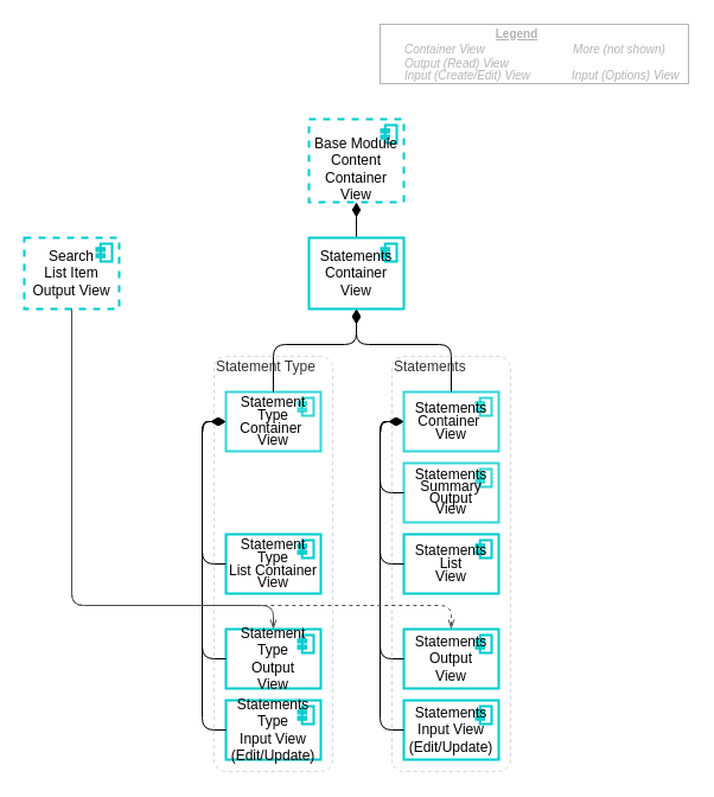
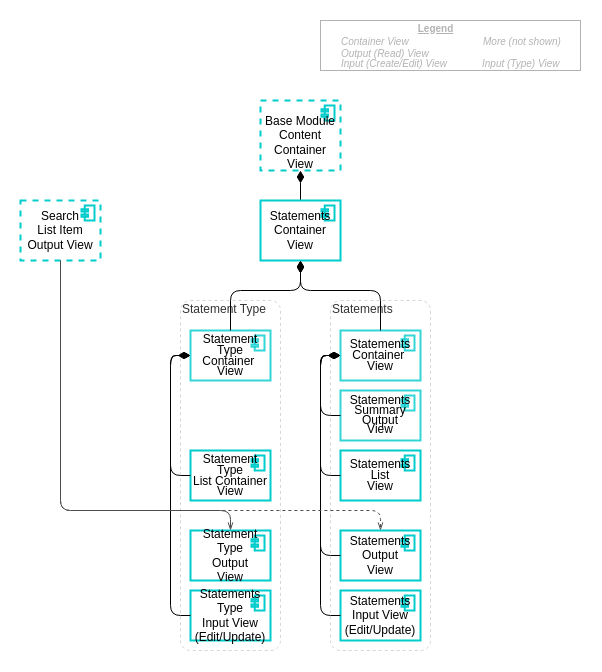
  <mxCell id="0" />
  <mxCell id="1" parent="0" />
  <mxCell id="2" value="&lt;font style=&quot;font-size: 12px;&quot;&gt;Statements&lt;/font&gt;" style="rounded=1;whiteSpace=wrap;html=1;shadow=0;glass=0;comic=0;strokeColor=#CCCCCC;fillColor=none;fontSize=12;align=left;fontColor=#333333;recursiveResize=0;container=1;collapsible=0;dashed=1;verticalAlign=top;spacing=2;spacingTop=-5;absoluteArcSize=1;opacity=80;" vertex="1" parent="1"><mxGeometry x="330" y="300" width="100" height="350" as="geometry" /></mxCell>
  <mxCell id="3" value="&lt;span style=&quot;font-size: 12px&quot;&gt;Statements&lt;/span&gt;&lt;span style=&quot;font-size: 12px&quot;&gt;&lt;br style=&quot;font-size: 12px&quot;&gt;&lt;/span&gt;&lt;span style=&quot;font-size: 12px&quot;&gt;Input &lt;/span&gt;&lt;span style=&quot;font-size: 12px&quot;&gt;View&lt;br&gt;(Edit/Update)&lt;br style=&quot;font-size: 12px&quot;&gt;&lt;/span&gt;" style="html=1;outlineConnect=0;whiteSpace=wrap;fillColor=none;strokeColor=#00CCCC;shape=mxgraph.archimate3.application;appType=comp;archiType=square;fontSize=12;verticalAlign=middle;container=1;collapsible=0;strokeWidth=2;" vertex="1" parent="2"><mxGeometry x="10" y="290" width="80" height="50" as="geometry" /></mxCell>
  <mxCell id="4" value="" style="shape=image;html=1;verticalAlign=top;verticalLabelPosition=bottom;labelBackgroundColor=#ffffff;imageAspect=0;aspect=fixed;image=https://cdn3.iconfinder.com/data/icons/arrow-and-interface-4/28/input-2-128.png;strokeColor=#00CCCC;strokeWidth=2;fillColor=none;fontSize=12;align=left;" vertex="1" parent="3"><mxGeometry width="20" height="20" as="geometry" /></mxCell>
  <mxCell id="5" value="&lt;span style=&quot;font-size: 12px&quot;&gt;Statements&lt;br style=&quot;font-size: 12px&quot;&gt;&lt;/span&gt;&lt;span style=&quot;font-size: 12px&quot;&gt;Output&lt;br style=&quot;font-size: 12px&quot;&gt;&lt;/span&gt;&lt;span style=&quot;font-size: 12px&quot;&gt;View&lt;br style=&quot;font-size: 12px&quot;&gt;&lt;/span&gt;" style="html=1;outlineConnect=0;whiteSpace=wrap;fillColor=none;strokeColor=#00CCCC;shape=mxgraph.archimate3.application;appType=comp;archiType=square;fontSize=12;verticalAlign=middle;container=1;collapsible=0;strokeWidth=2;" vertex="1" parent="2"><mxGeometry x="10" y="230" width="80" height="50" as="geometry" /></mxCell>
  <mxCell id="6" value="" style="shape=image;html=1;verticalAlign=top;verticalLabelPosition=bottom;labelBackgroundColor=#ffffff;imageAspect=0;aspect=fixed;image=https://cdn1.iconfinder.com/data/icons/essential-pack-3/24/82.output-128.png;strokeColor=#00CCCC;strokeWidth=2;fillColor=none;fontSize=12;align=left;" vertex="1" parent="5"><mxGeometry width="20" height="20" as="geometry" /></mxCell>
  <mxCell id="7" value="" style="html=1;endArrow=diamondThin;endFill=1;edgeStyle=elbowEdgeStyle;endSize=10;strokeColor=#000000;fontSize=10;exitX=0;exitY=0.5;exitDx=0;exitDy=0;exitPerimeter=0;" edge="1" parent="2" source="3" target="8"><mxGeometry width="160" relative="1" as="geometry"><mxPoint x="-144" y="260" as="sourcePoint" /><mxPoint x="80" y="70" as="targetPoint" /><Array as="points"><mxPoint x="-10" y="120" /></Array></mxGeometry></mxCell>
  <mxCell id="8" value="&lt;p style=&quot;line-height: 90%&quot;&gt;&lt;span style=&quot;font-size: 12px&quot;&gt;Statements&lt;br style=&quot;font-size: 12px&quot;&gt;&lt;/span&gt;&lt;span style=&quot;font-size: 12px&quot;&gt;Container&amp;nbsp;&lt;br style=&quot;font-size: 12px&quot;&gt;&lt;/span&gt;&lt;span style=&quot;font-size: 12px&quot;&gt;View&lt;br style=&quot;font-size: 12px&quot;&gt;&lt;/span&gt;&lt;/p&gt;" style="html=1;outlineConnect=0;whiteSpace=wrap;fillColor=#ffffff;strokeColor=#00CCCC;shape=mxgraph.archimate3.application;appType=comp;archiType=square;fontSize=12;verticalAlign=middle;container=1;collapsible=0;strokeWidth=2;opacity=80;" vertex="1" parent="2"><mxGeometry x="10" y="30" width="80" height="50" as="geometry" /></mxCell>
  <mxCell id="9" value="" style="shape=image;html=1;verticalAlign=top;verticalLabelPosition=bottom;labelBackgroundColor=#ffffff;imageAspect=0;aspect=fixed;image=https://cdn1.iconfinder.com/data/icons/material-core/18/check-box-outline-blank-128.png;strokeColor=#00CCCC;strokeWidth=2;fillColor=none;fontSize=12;align=left;" vertex="1" parent="8"><mxGeometry width="20" height="20" as="geometry" /></mxCell>
  <mxCell id="10" value="" style="html=1;endArrow=diamondThin;endFill=1;edgeStyle=elbowEdgeStyle;endSize=10;strokeColor=#000000;fontSize=10;entryX=0;entryY=0.5;entryDx=0;entryDy=0;entryPerimeter=0;" edge="1" parent="2" source="5" target="8"><mxGeometry width="160" relative="1" as="geometry"><mxPoint x="10" y="230" as="sourcePoint" /><mxPoint x="-10" y="180" as="targetPoint" /><Array as="points"><mxPoint x="-10" y="200" /></Array></mxGeometry></mxCell>
  <mxCell id="11" value="&lt;p style=&quot;line-height: 90%&quot;&gt;&lt;span style=&quot;font-size: 12px&quot;&gt;Statements&lt;br style=&quot;font-size: 12px&quot;&gt;&lt;/span&gt;&lt;span style=&quot;font-size: 12px&quot;&gt;List&lt;br style=&quot;font-size: 12px&quot;&gt;&lt;/span&gt;&lt;span style=&quot;font-size: 12px&quot;&gt;View&lt;br style=&quot;font-size: 12px&quot;&gt;&lt;/span&gt;&lt;/p&gt;" style="html=1;outlineConnect=0;whiteSpace=wrap;fillColor=none;strokeColor=#00CCCC;shape=mxgraph.archimate3.application;appType=comp;archiType=square;fontSize=12;verticalAlign=middle;container=1;collapsible=0;strokeWidth=2;" vertex="1" parent="2"><mxGeometry x="10" y="150" width="80" height="50" as="geometry" /></mxCell>
  <mxCell id="12" value="" style="shape=image;html=1;verticalAlign=top;verticalLabelPosition=bottom;labelBackgroundColor=none;imageAspect=0;aspect=fixed;image=https://cdn4.iconfinder.com/data/icons/free-ui/64/v-35-128.png;strokeColor=#000000;strokeWidth=3;fillColor=#99FFFF;fontSize=12;fontColor=#000000;align=left;" vertex="1" parent="11"><mxGeometry width="20" height="20" as="geometry" /></mxCell>
  <mxCell id="13" value="&lt;p style=&quot;line-height: 80%&quot;&gt;&lt;span style=&quot;font-size: 12px&quot;&gt;Statements&lt;br style=&quot;font-size: 12px&quot;&gt;&lt;/span&gt;&lt;span style=&quot;font-size: 12px&quot;&gt;Summary Output&lt;br style=&quot;font-size: 12px&quot;&gt;&lt;/span&gt;&lt;span style=&quot;font-size: 12px&quot;&gt;View&lt;br style=&quot;font-size: 12px&quot;&gt;&lt;/span&gt;&lt;/p&gt;" style="html=1;outlineConnect=0;whiteSpace=wrap;fillColor=none;strokeColor=#00CCCC;shape=mxgraph.archimate3.application;appType=comp;archiType=square;fontSize=12;verticalAlign=middle;container=1;collapsible=0;strokeWidth=2;opacity=80;" vertex="1" parent="2"><mxGeometry x="10" y="90" width="80" height="50" as="geometry" /></mxCell>
  <mxCell id="14" value="" style="shape=image;html=1;verticalAlign=top;verticalLabelPosition=bottom;labelBackgroundColor=#ffffff;imageAspect=0;aspect=fixed;image=https://cdn1.iconfinder.com/data/icons/essential-pack-3/24/82.output-128.png;strokeColor=#00CCCC;strokeWidth=2;fillColor=none;fontSize=12;align=left;" vertex="1" parent="13"><mxGeometry width="20" height="20" as="geometry" /></mxCell>
  <mxCell id="15" style="rounded=1;orthogonalLoop=1;jettySize=auto;html=1;entryX=0;entryY=0.5;entryDx=0;entryDy=0;endArrow=none;endFill=0;strokeColor=#000000;fontSize=10;startArrow=diamondThin;startFill=1;edgeStyle=elbowEdgeStyle;entryPerimeter=0;exitX=0;exitY=0.5;exitDx=0;exitDy=0;exitPerimeter=0;" edge="1" parent="2" source="8" target="13"><mxGeometry relative="1" as="geometry"><Array as="points"><mxPoint x="-10" y="90" /></Array><mxPoint x="-90" y="120" as="targetPoint" /><mxPoint x="-90" y="60" as="sourcePoint" /></mxGeometry></mxCell>
  <mxCell id="16" style="rounded=1;orthogonalLoop=1;jettySize=auto;html=1;endArrow=none;endFill=0;strokeColor=#000000;fontSize=10;startArrow=diamondThin;startFill=1;edgeStyle=elbowEdgeStyle;exitX=0;exitY=0.5;exitDx=0;exitDy=0;exitPerimeter=0;" edge="1" parent="2" source="8" target="11"><mxGeometry relative="1" as="geometry"><Array as="points"><mxPoint x="-10" y="110" /></Array><mxPoint x="-90" y="180" as="targetPoint" /><mxPoint x="-90" y="60" as="sourcePoint" /></mxGeometry></mxCell>
  <mxCell id="17" value="" style="html=1;endArrow=diamondThin;endFill=1;edgeStyle=elbowEdgeStyle;elbow=vertical;endSize=10;strokeColor=#000000;fontSize=10;entryX=0.5;entryY=1;entryDx=0;entryDy=0;entryPerimeter=0;exitX=0.5;exitY=0;exitDx=0;exitDy=0;exitPerimeter=0;" edge="1" parent="1" source="8" target="21"><mxGeometry width="160" relative="1" as="geometry"><mxPoint x="210" y="370" as="sourcePoint" /><mxPoint x="320" y="341" as="targetPoint" /><Array as="points"><mxPoint x="350" y="290" /><mxPoint x="390" y="590" /><mxPoint x="380" y="420" /><mxPoint x="380" y="320" /><mxPoint x="270" y="280" /><mxPoint x="280" y="280" /></Array></mxGeometry></mxCell>
  <mxCell id="18" value="" style="html=1;endArrow=diamondThin;endFill=1;endSize=10;strokeColor=#000000;fontSize=10;entryX=0.5;entryY=1;entryDx=0;entryDy=0;entryPerimeter=0;exitX=0.5;exitY=0;exitDx=0;exitDy=0;exitPerimeter=0;" edge="1" parent="1" source="21" target="19"><mxGeometry width="160" relative="1" as="geometry"><mxPoint x="210" y="290" as="sourcePoint" /><mxPoint x="570" y="140" as="targetPoint" /></mxGeometry></mxCell>
  <mxCell id="19" value="&lt;span style=&quot;font-size: 12px ; line-height: 90%&quot;&gt;&lt;br&gt;Base Module Content&lt;br&gt;Container View&lt;br style=&quot;font-size: 12px&quot;&gt;&lt;/span&gt;" style="html=1;outlineConnect=0;whiteSpace=wrap;fillColor=none;strokeColor=#00CCCC;shape=mxgraph.archimate3.application;appType=comp;archiType=square;fontSize=12;verticalAlign=middle;container=1;collapsible=0;strokeWidth=2;dashed=1;" vertex="1" parent="1"><mxGeometry x="260" y="100" width="80" height="70" as="geometry" /></mxCell>
  <mxCell id="20" value="" style="shape=image;html=1;verticalAlign=top;verticalLabelPosition=bottom;labelBackgroundColor=#ffffff;imageAspect=0;aspect=fixed;image=https://cdn1.iconfinder.com/data/icons/material-core/18/check-box-outline-blank-128.png;strokeColor=#00CCCC;strokeWidth=2;fillColor=none;fontSize=12;align=left;" vertex="1" parent="19"><mxGeometry width="20" height="20" as="geometry" /></mxCell>
  <mxCell id="21" value="&lt;span style=&quot;font-size: 12px ; line-height: 90%&quot;&gt;Statements&lt;br&gt;Container&lt;br&gt;View&lt;br style=&quot;font-size: 12px&quot;&gt;&lt;/span&gt;" style="html=1;outlineConnect=0;whiteSpace=wrap;fillColor=none;strokeColor=#00CCCC;shape=mxgraph.archimate3.application;appType=comp;archiType=square;fontSize=12;verticalAlign=middle;container=1;collapsible=0;strokeWidth=2;" vertex="1" parent="1"><mxGeometry x="260" y="200" width="80" height="60" as="geometry" /></mxCell>
  <mxCell id="22" value="" style="shape=image;html=1;verticalAlign=top;verticalLabelPosition=bottom;labelBackgroundColor=#ffffff;imageAspect=0;aspect=fixed;image=https://cdn1.iconfinder.com/data/icons/material-core/18/check-box-outline-blank-128.png;strokeColor=#00CCCC;strokeWidth=2;fillColor=none;fontSize=12;align=left;" vertex="1" parent="21"><mxGeometry width="20" height="20" as="geometry" /></mxCell>
  <mxCell id="23" value="&lt;font style=&quot;font-size: 12px&quot;&gt;Search&lt;br&gt;List Item Output View&lt;/font&gt;" style="html=1;outlineConnect=0;whiteSpace=wrap;fillColor=none;strokeColor=#00CCCC;shape=mxgraph.archimate3.application;appType=comp;archiType=square;fontSize=8;verticalAlign=middle;container=1;collapsible=0;strokeWidth=2;dashed=1;" vertex="1" parent="1"><mxGeometry x="20" y="200" width="80" height="60" as="geometry" /></mxCell>
  <mxCell id="24" value="" style="shape=image;html=1;verticalAlign=top;verticalLabelPosition=bottom;labelBackgroundColor=none;imageAspect=0;aspect=fixed;image=https://cdn4.iconfinder.com/data/icons/free-ui/64/v-35-128.png;strokeColor=#000000;strokeWidth=3;fillColor=#99FFFF;fontSize=12;fontColor=#000000;align=left;" vertex="1" parent="23"><mxGeometry y="-1.43" width="20" height="20" as="geometry" /></mxCell>
  <mxCell id="25" style="edgeStyle=orthogonalEdgeStyle;rounded=1;orthogonalLoop=1;jettySize=auto;html=1;entryX=0.5;entryY=0;entryDx=0;entryDy=0;entryPerimeter=0;startArrow=none;startFill=0;endArrow=openThin;endFill=0;strokeColor=#4D4D4D;fontSize=12;dashed=1;exitX=0.5;exitY=1;exitDx=0;exitDy=0;exitPerimeter=0;" edge="1" parent="1" source="23" target="5"><mxGeometry relative="1" as="geometry"><mxPoint x="552.5" y="280" as="sourcePoint" /><mxPoint x="310" y="280" as="targetPoint" /><Array as="points"><mxPoint x="60" y="510" /><mxPoint x="380" y="510" /></Array></mxGeometry></mxCell>
  <mxCell id="26" value="&lt;font style=&quot;font-size: 12px&quot;&gt;Statement Type&lt;/font&gt;" style="rounded=1;whiteSpace=wrap;html=1;shadow=0;glass=0;comic=0;strokeColor=#CCCCCC;fillColor=none;fontSize=12;align=left;fontColor=#333333;recursiveResize=0;container=1;collapsible=0;dashed=1;verticalAlign=top;spacing=2;spacingTop=-5;absoluteArcSize=1;opacity=80;" vertex="1" parent="1"><mxGeometry x="180" y="300" width="100" height="350" as="geometry" /></mxCell>
  <mxCell id="27" value="&lt;span style=&quot;font-size: 12px&quot;&gt;Statements&lt;/span&gt;&lt;span style=&quot;font-size: 12px&quot;&gt;&lt;br style=&quot;font-size: 12px&quot;&gt;&lt;/span&gt;&lt;span style=&quot;font-size: 12px&quot;&gt;Type&lt;br style=&quot;font-size: 12px&quot;&gt;Input &lt;/span&gt;&lt;span style=&quot;font-size: 12px&quot;&gt;View&lt;br&gt;(Edit/Update)&lt;br style=&quot;font-size: 12px&quot;&gt;&lt;/span&gt;" style="html=1;outlineConnect=0;whiteSpace=wrap;fillColor=none;strokeColor=#00CCCC;shape=mxgraph.archimate3.application;appType=comp;archiType=square;fontSize=12;verticalAlign=middle;container=1;collapsible=0;strokeWidth=2;" vertex="1" parent="26"><mxGeometry x="10" y="290" width="80" height="50" as="geometry" /></mxCell>
  <mxCell id="28" value="" style="shape=image;html=1;verticalAlign=top;verticalLabelPosition=bottom;labelBackgroundColor=#ffffff;imageAspect=0;aspect=fixed;image=https://cdn3.iconfinder.com/data/icons/arrow-and-interface-4/28/input-2-128.png;strokeColor=#00CCCC;strokeWidth=2;fillColor=none;fontSize=12;align=left;" vertex="1" parent="27"><mxGeometry width="20" height="20" as="geometry" /></mxCell>
  <mxCell id="29" value="&lt;span style=&quot;font-size: 12px&quot;&gt;Statement&lt;br&gt;Type&lt;br style=&quot;font-size: 12px&quot;&gt;&lt;/span&gt;&lt;span style=&quot;font-size: 12px&quot;&gt;Output&lt;br style=&quot;font-size: 12px&quot;&gt;&lt;/span&gt;&lt;span style=&quot;font-size: 12px&quot;&gt;View&lt;br style=&quot;font-size: 12px&quot;&gt;&lt;/span&gt;" style="html=1;outlineConnect=0;whiteSpace=wrap;fillColor=none;strokeColor=#00CCCC;shape=mxgraph.archimate3.application;appType=comp;archiType=square;fontSize=12;verticalAlign=middle;container=1;collapsible=0;strokeWidth=2;" vertex="1" parent="26"><mxGeometry x="10" y="230" width="80" height="50" as="geometry" /></mxCell>
  <mxCell id="30" value="" style="shape=image;html=1;verticalAlign=top;verticalLabelPosition=bottom;labelBackgroundColor=#ffffff;imageAspect=0;aspect=fixed;image=https://cdn1.iconfinder.com/data/icons/essential-pack-3/24/82.output-128.png;strokeColor=#00CCCC;strokeWidth=2;fillColor=none;fontSize=12;align=left;" vertex="1" parent="29"><mxGeometry width="20" height="20" as="geometry" /></mxCell>
  <mxCell id="31" value="" style="html=1;endArrow=diamondThin;endFill=1;edgeStyle=elbowEdgeStyle;endSize=10;strokeColor=#000000;fontSize=10;exitX=0;exitY=0.5;exitDx=0;exitDy=0;exitPerimeter=0;" edge="1" parent="26" source="27" target="32"><mxGeometry width="160" relative="1" as="geometry"><mxPoint x="-144" y="260" as="sourcePoint" /><mxPoint x="80" y="70" as="targetPoint" /><Array as="points"><mxPoint x="-10" y="120" /></Array></mxGeometry></mxCell>
  <mxCell id="32" value="&lt;p style=&quot;line-height: 90%&quot;&gt;&lt;span style=&quot;font-size: 12px&quot;&gt;Statement&lt;br&gt;Type&lt;br style=&quot;font-size: 12px&quot;&gt;&lt;/span&gt;&lt;span style=&quot;font-size: 12px&quot;&gt;Container&amp;nbsp;&lt;br style=&quot;font-size: 12px&quot;&gt;&lt;/span&gt;&lt;span style=&quot;font-size: 12px&quot;&gt;View&lt;br style=&quot;font-size: 12px&quot;&gt;&lt;/span&gt;&lt;/p&gt;" style="html=1;outlineConnect=0;whiteSpace=wrap;fillColor=#ffffff;strokeColor=#00CCCC;shape=mxgraph.archimate3.application;appType=comp;archiType=square;fontSize=12;verticalAlign=middle;container=1;collapsible=0;strokeWidth=2;opacity=80;" vertex="1" parent="26"><mxGeometry x="10" y="30" width="80" height="50" as="geometry" /></mxCell>
  <mxCell id="33" value="" style="shape=image;html=1;verticalAlign=top;verticalLabelPosition=bottom;labelBackgroundColor=#ffffff;imageAspect=0;aspect=fixed;image=https://cdn1.iconfinder.com/data/icons/material-core/18/check-box-outline-blank-128.png;strokeColor=#00CCCC;strokeWidth=2;fillColor=none;fontSize=12;align=left;" vertex="1" parent="32"><mxGeometry width="20" height="20" as="geometry" /></mxCell>
- <mxCell id="34" value="" style="html=1;endArrow=diamondThin;endFill=1;edgeStyle=elbowEdgeStyle;endSize=10;strokeColor=#000000;fontSize=10;entryX=0;entryY=0.5;entryDx=0;entryDy=0;entryPerimeter=0;" edge="1" parent="26" source="29" target="32"><mxGeometry width="160" relative="1" as="geometry"><mxPoint x="10" y="230" as="sourcePoint" /><mxPoint x="-10" y="180" as="targetPoint" /><Array as="points"><mxPoint x="-10" y="200" /></Array></mxGeometry></mxCell>
  <mxCell id="35" value="&lt;p style=&quot;line-height: 90%&quot;&gt;&lt;span style=&quot;font-size: 12px&quot;&gt;Statement Type&lt;br style=&quot;font-size: 12px&quot;&gt;&lt;/span&gt;&lt;span style=&quot;font-size: 12px&quot;&gt;List Container&lt;br style=&quot;font-size: 12px&quot;&gt;&lt;/span&gt;&lt;span style=&quot;font-size: 12px&quot;&gt;View&lt;br style=&quot;font-size: 12px&quot;&gt;&lt;/span&gt;&lt;/p&gt;" style="html=1;outlineConnect=0;whiteSpace=wrap;fillColor=none;strokeColor=#00CCCC;shape=mxgraph.archimate3.application;appType=comp;archiType=square;fontSize=12;verticalAlign=middle;container=1;collapsible=0;strokeWidth=2;" vertex="1" parent="26"><mxGeometry x="10" y="150" width="80" height="50" as="geometry" /></mxCell>
  <mxCell id="36" value="" style="shape=image;html=1;verticalAlign=top;verticalLabelPosition=bottom;labelBackgroundColor=none;imageAspect=0;aspect=fixed;image=https://cdn4.iconfinder.com/data/icons/free-ui/64/v-35-128.png;strokeColor=#000000;strokeWidth=3;fillColor=#99FFFF;fontSize=12;fontColor=#000000;align=left;" vertex="1" parent="35"><mxGeometry width="20" height="20" as="geometry" /></mxCell>
  <mxCell id="37" style="rounded=1;orthogonalLoop=1;jettySize=auto;html=1;endArrow=none;endFill=0;strokeColor=#000000;fontSize=10;startArrow=diamondThin;startFill=1;edgeStyle=elbowEdgeStyle;exitX=0;exitY=0.5;exitDx=0;exitDy=0;exitPerimeter=0;" edge="1" parent="26" source="32" target="35"><mxGeometry relative="1" as="geometry"><Array as="points"><mxPoint x="-10" y="110" /></Array><mxPoint x="-90" y="180" as="targetPoint" /><mxPoint x="-90" y="60" as="sourcePoint" /></mxGeometry></mxCell>
  <mxCell id="38" style="edgeStyle=orthogonalEdgeStyle;rounded=1;orthogonalLoop=1;jettySize=auto;html=1;entryX=0.5;entryY=0;entryDx=0;entryDy=0;entryPerimeter=0;startArrow=none;startFill=0;endArrow=openThin;endFill=0;strokeColor=#4D4D4D;fontSize=12;dashed=0;exitX=0.5;exitY=1;exitDx=0;exitDy=0;exitPerimeter=0;" edge="1" parent="1" source="23" target="29"><mxGeometry relative="1" as="geometry"><mxPoint x="50" y="270" as="sourcePoint" /><mxPoint x="390" y="540" as="targetPoint" /><Array as="points"><mxPoint x="60" y="510" /><mxPoint x="230" y="510" /></Array></mxGeometry></mxCell>
  <mxCell id="39" value="" style="html=1;endArrow=diamondThin;endFill=1;edgeStyle=elbowEdgeStyle;elbow=vertical;endSize=10;strokeColor=#000000;fontSize=10;entryX=0.5;entryY=1;entryDx=0;entryDy=0;entryPerimeter=0;exitX=0.5;exitY=0;exitDx=0;exitDy=0;exitPerimeter=0;" edge="1" parent="1" source="32" target="21"><mxGeometry width="160" relative="1" as="geometry"><mxPoint x="390" y="340" as="sourcePoint" /><mxPoint x="310" y="270" as="targetPoint" /><Array as="points"><mxPoint x="240" y="290" /><mxPoint x="400" y="600" /><mxPoint x="390" y="430" /><mxPoint x="390" y="330" /><mxPoint x="280" y="290" /><mxPoint x="290" y="290" /></Array></mxGeometry></mxCell>
  <mxCell id="40" value="" style="rounded=0;whiteSpace=wrap;html=1;fontSize=10;align=left;container=1;collapsible=0;fontColor=#B3B3B3;strokeColor=#B3B3B3;" vertex="1" parent="1"><mxGeometry x="320" y="20" width="260" height="50" as="geometry" /></mxCell>
  <mxCell id="41" value="Container View" style="text;html=1;strokeColor=none;fillColor=none;align=left;verticalAlign=middle;whiteSpace=wrap;rounded=0;fontSize=10;fontStyle=2;fontColor=#B3B3B3;" vertex="1" parent="40"><mxGeometry x="18.811" y="16.667" width="111.189" height="8.333" as="geometry" /></mxCell>
  <mxCell id="42" value="Output (Read) View" style="text;html=1;strokeColor=none;fillColor=none;align=left;verticalAlign=middle;whiteSpace=wrap;rounded=0;fontSize=10;fontStyle=2;fontColor=#B3B3B3;" vertex="1" parent="40"><mxGeometry x="18.806" y="30.0" width="111.194" height="6.33" as="geometry" /></mxCell>
  <mxCell id="43" value="Input (Create/Edit) View" style="text;html=1;strokeColor=none;fillColor=none;align=left;verticalAlign=middle;whiteSpace=wrap;rounded=0;fontSize=10;fontStyle=2;fontColor=#B3B3B3;" vertex="1" parent="40"><mxGeometry x="18.811" y="39.333" width="111.189" height="8.333" as="geometry" /></mxCell>
  <mxCell id="44" value="Legend" style="text;html=1;strokeColor=none;fillColor=none;align=center;verticalAlign=middle;whiteSpace=wrap;rounded=0;fontSize=10;fontStyle=5;fontColor=#B3B3B3;" vertex="1" parent="40"><mxGeometry x="28.805" width="172.828" height="16.667" as="geometry" /></mxCell>
  <mxCell id="45" value="" style="shape=image;html=1;verticalAlign=top;verticalLabelPosition=bottom;labelBackgroundColor=#ffffff;imageAspect=0;aspect=fixed;image=https://cdn1.iconfinder.com/data/icons/material-core/18/check-box-outline-blank-128.png;strokeColor=#00CCCC;strokeWidth=2;fillColor=none;fontSize=12;align=left;" vertex="1" parent="40"><mxGeometry x="3.498" y="15.83" width="10.0" height="10.0" as="geometry" /></mxCell>
  <mxCell id="46" value="" style="shape=image;html=1;verticalAlign=top;verticalLabelPosition=bottom;labelBackgroundColor=#ffffff;imageAspect=0;aspect=fixed;image=https://cdn3.iconfinder.com/data/icons/arrow-and-interface-4/28/input-2-128.png;strokeColor=#00CCCC;strokeWidth=2;fillColor=none;fontSize=12;align=left;" vertex="1" parent="40"><mxGeometry x="3.498" y="39.33" width="10.0" height="10.0" as="geometry" /></mxCell>
  <mxCell id="47" value="" style="shape=image;html=1;verticalAlign=top;verticalLabelPosition=bottom;labelBackgroundColor=#ffffff;imageAspect=0;aspect=fixed;image=https://cdn1.iconfinder.com/data/icons/essential-pack-3/24/82.output-128.png;strokeColor=#00CCCC;strokeWidth=2;fillColor=none;fontSize=12;align=left;" vertex="1" parent="40"><mxGeometry x="3.498" y="28.17" width="10.0" height="10.0" as="geometry" /></mxCell>
  <mxCell id="48" value="" style="shape=image;html=1;verticalAlign=top;verticalLabelPosition=bottom;labelBackgroundColor=#ffffff;imageAspect=0;aspect=fixed;image=https://cdn2.iconfinder.com/data/icons/font-awesome/1792/ellipsis-h-128.png;strokeColor=#000000;strokeWidth=2;fillColor=#D4E1F5;fontSize=12;fontColor=#000000;opacity=80;align=left;" vertex="1" parent="40"><mxGeometry x="141.667" y="17.0" width="10.0" height="10.0" as="geometry" /></mxCell>
  <mxCell id="49" value="More (not shown)" style="text;html=1;strokeColor=none;fillColor=none;align=left;verticalAlign=middle;whiteSpace=wrap;rounded=0;fontSize=10;fontStyle=2;fontColor=#B3B3B3;" vertex="1" parent="40"><mxGeometry x="161.481" y="18.0" width="98.519" height="6.67" as="geometry" /></mxCell>
  <mxCell id="50" value="" style="shape=image;html=1;verticalAlign=top;verticalLabelPosition=bottom;labelBackgroundColor=none;imageAspect=0;aspect=fixed;image=https://cdn4.iconfinder.com/data/icons/free-ui/64/v-35-128.png;strokeColor=#000000;strokeWidth=3;fillColor=#99FFFF;fontSize=12;fontColor=#000000;align=left;" vertex="1" parent="40"><mxGeometry x="141.667" y="38.0" width="10.0" height="10.0" as="geometry" /></mxCell>
- <mxCell id="51" value="Input (Options) View" style="text;html=1;strokeColor=none;fillColor=none;align=left;verticalAlign=middle;whiteSpace=wrap;rounded=0;fontSize=10;fontStyle=2;fontColor=#B3B3B3;" vertex="1" parent="40"><mxGeometry x="160.003" y="40.0" width="98.519" height="6.67" as="geometry" /></mxCell>
+ <mxCell id="51" value="Input (Type) View" style="text;html=1;strokeColor=none;fillColor=none;align=left;verticalAlign=middle;whiteSpace=wrap;rounded=0;fontSize=10;fontStyle=2;fontColor=#B3B3B3;" vertex="1" parent="40"><mxGeometry x="160.003" y="40.0" width="98.519" height="6.67" as="geometry" /></mxCell>
  <mxCell id="52" value="" style="group;spacingRight=21;" connectable="0" vertex="1" parent="1"><mxGeometry x="20" y="20" width="560" height="50" as="geometry" /></mxCell>
